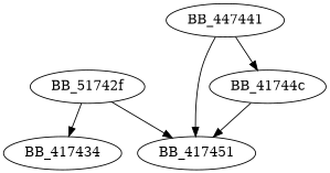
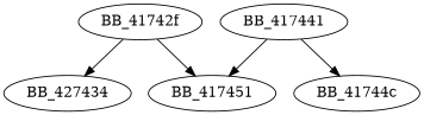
  digraph {
-   BB_41742f [label=BB_51742f]
-   BB_417434
+   BB_41742f
+   BB_417434 [label=BB_427434]
    BB_417451
-   BB_417441 [label=BB_447441]
+   BB_417441
    BB_41744c
    BB_41742f -> BB_417434
    BB_41742f -> BB_417451
    BB_417441 -> BB_417451
    BB_417441 -> BB_41744c
-   BB_41744c -> BB_417451
  }
